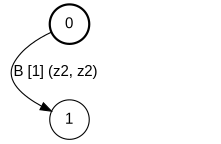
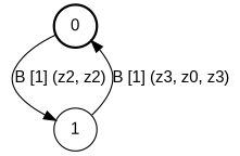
  digraph {
    fontname="Liberation Sans"
    node [shape=circle fontname="Liberation Sans"]
    edge [fontname="Liberation Sans"]
    0 [style=bold]
    1
    0 -> 1 [label="B [1] (z2, z2) "]
+   1 -> 0 [label="B [1] (z3, z0, z3) "]
  }
